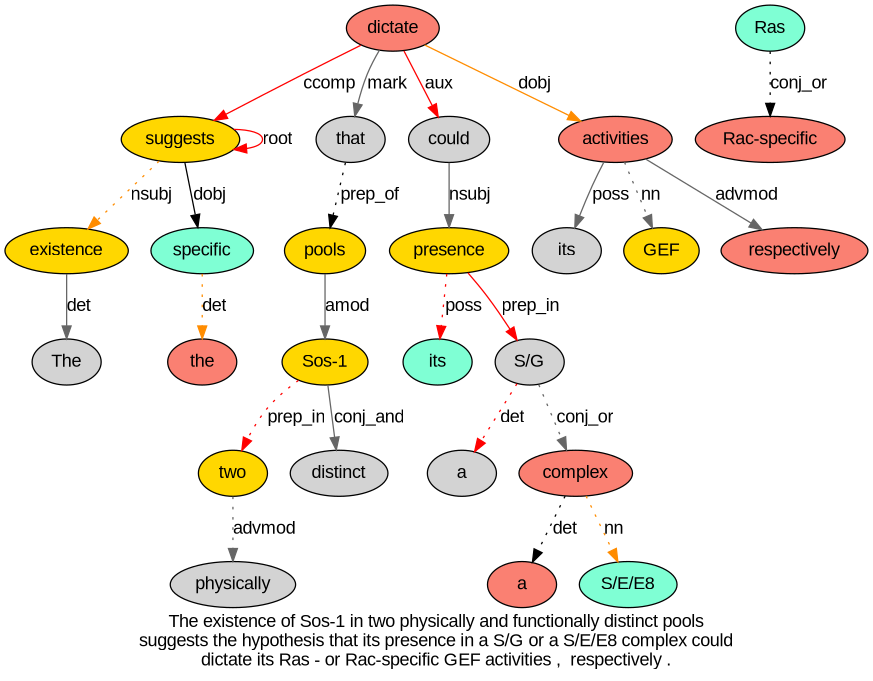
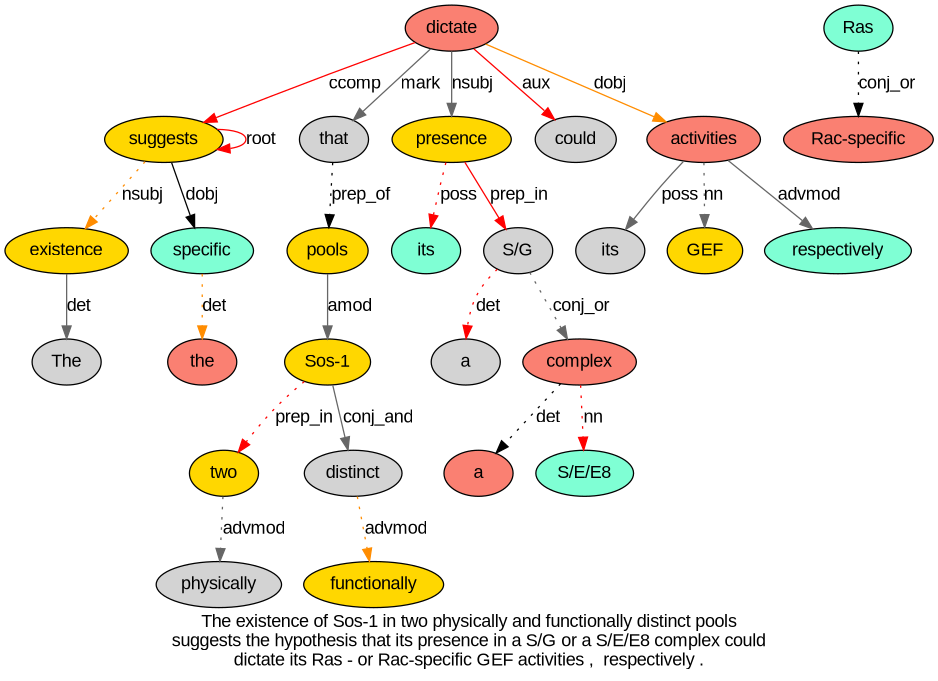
  digraph {
    fontname="Liberation Sans"
    label="The existence of Sos-1 in two physically and functionally distinct pools\nsuggests the hypothesis that its presence in a S/G or a S/E/E8 complex could\ndictate its Ras - or Rac-specific GEF activities ,  respectively ."
    node [fillcolor=gold fontname="Liberation Sans" style=filled]
    edge [color=gray40 fontname="Liberation Sans" style=solid]
    n1 [label=existence]
    n2 [fillcolor=lightgrey label=The]
    n3 [label=pools]
    n4 [label="Sos-1"]
    n5 [label=suggests]
    n6 [fillcolor=aquamarine label=specific]
    n7 [fillcolor=salmon label=the]
    n8 [fillcolor=salmon label=dictate]
    n9 [fillcolor=lightgrey label=that]
    n10 [label=presence]
    n11 [fillcolor=lightgrey label=could]
    n12 [fillcolor=salmon label=activities]
    n13 [label=two]
    n14 [fillcolor=lightgrey label=distinct]
    n15 [fillcolor=lightgrey label=physically]
+   n16 [label=functionally]
    n17 [fillcolor=aquamarine label=its]
    n18 [fillcolor=lightgrey label="S/G"]
    n19 [fillcolor=lightgrey label=its]
    n20 [label=GEF]
-   n21 [fillcolor=salmon label=respectively]
+   n21 [fillcolor=aquamarine label=respectively]
    n22 [fillcolor=lightgrey label=a]
    n23 [fillcolor=salmon label=complex]
    n24 [fillcolor=salmon label=a]
    n25 [fillcolor=aquamarine label="S/E/E8"]
    n26 [fillcolor=aquamarine label=Ras]
    n27 [fillcolor=salmon label="Rac-specific"]
    n1 -> n2 [label=det]
    n3 -> n4 [label=amod]
    n4 -> n13 [color=red label=prep_in style=dotted]
    n4 -> n14 [label=conj_and]
    n5 -> n1 [color=darkorange label=nsubj style=dotted]
    n5 -> n5 [color=red label=root]
    n5 -> n6 [color=black label=dobj]
    n6 -> n7 [color=darkorange label=det style=dotted]
    n8 -> n5 [color=red label=ccomp]
    n8 -> n9 [label=mark]
-   n11 -> n10 [label=nsubj]
+   n8 -> n10 [label=nsubj]
    n8 -> n11 [color=red label=aux]
    n8 -> n12 [color=darkorange label=dobj]
    n9 -> n3 [color=black label=prep_of style=dotted]
    n10 -> n17 [color=red label=poss style=dotted]
    n10 -> n18 [color=red label=prep_in]
    n12 -> n19 [label=poss]
    n12 -> n20 [label=nn style=dotted]
    n12 -> n21 [label=advmod]
    n13 -> n15 [label=advmod style=dotted]
+   n14 -> n16 [color=darkorange label=advmod style=dotted]
    n18 -> n22 [color=red label=det style=dotted]
    n18 -> n23 [label=conj_or style=dotted]
    n23 -> n24 [color=black label=det style=dotted]
-   n23 -> n25 [color=darkorange label=nn style=dotted]
+   n23 -> n25 [color=red label=nn style=dotted]
    n26 -> n27 [color=black label=conj_or style=dotted]
  }
